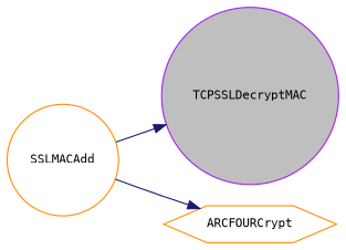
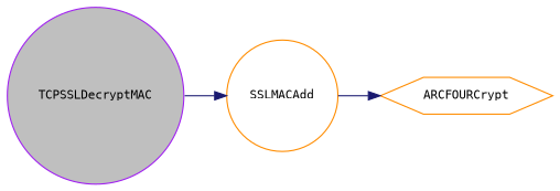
  digraph {
    fontname="DejaVu Sans Mono"
    rankdir=LR
    node [color=darkorange fillcolor=white fontname="DejaVu Sans Mono" fontsize=10 shape=circle style=filled]
    edge [arrowhead=normal color=midnightblue fontname="DejaVu Sans Mono" fontsize=10 labelfontname=Helvetica labelfontsize=10 style=solid]
    n1 [color=purple fillcolor=grey75 fontcolor=black height=0.2 label=TCPSSLDecryptMAC width=0.4]
    n2 [height=0.2 label=SSLMACAdd width=0.4]
    n3 [height=0.2 label=ARCFOURCrypt shape=hexagon width=0.4]
-   n2 -> n1
+   n1 -> n2
    n2 -> n3
  }
